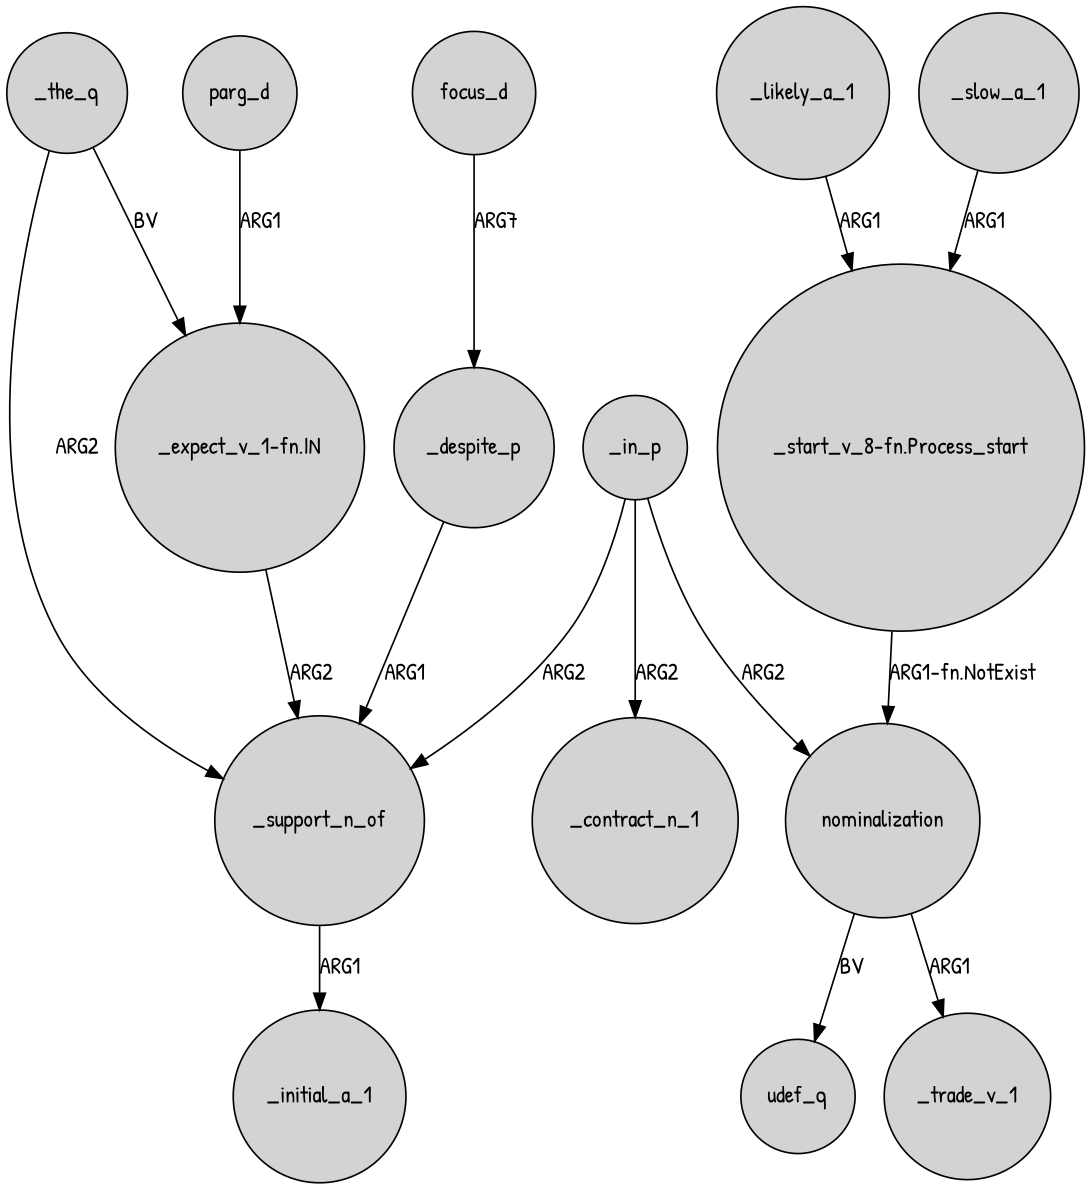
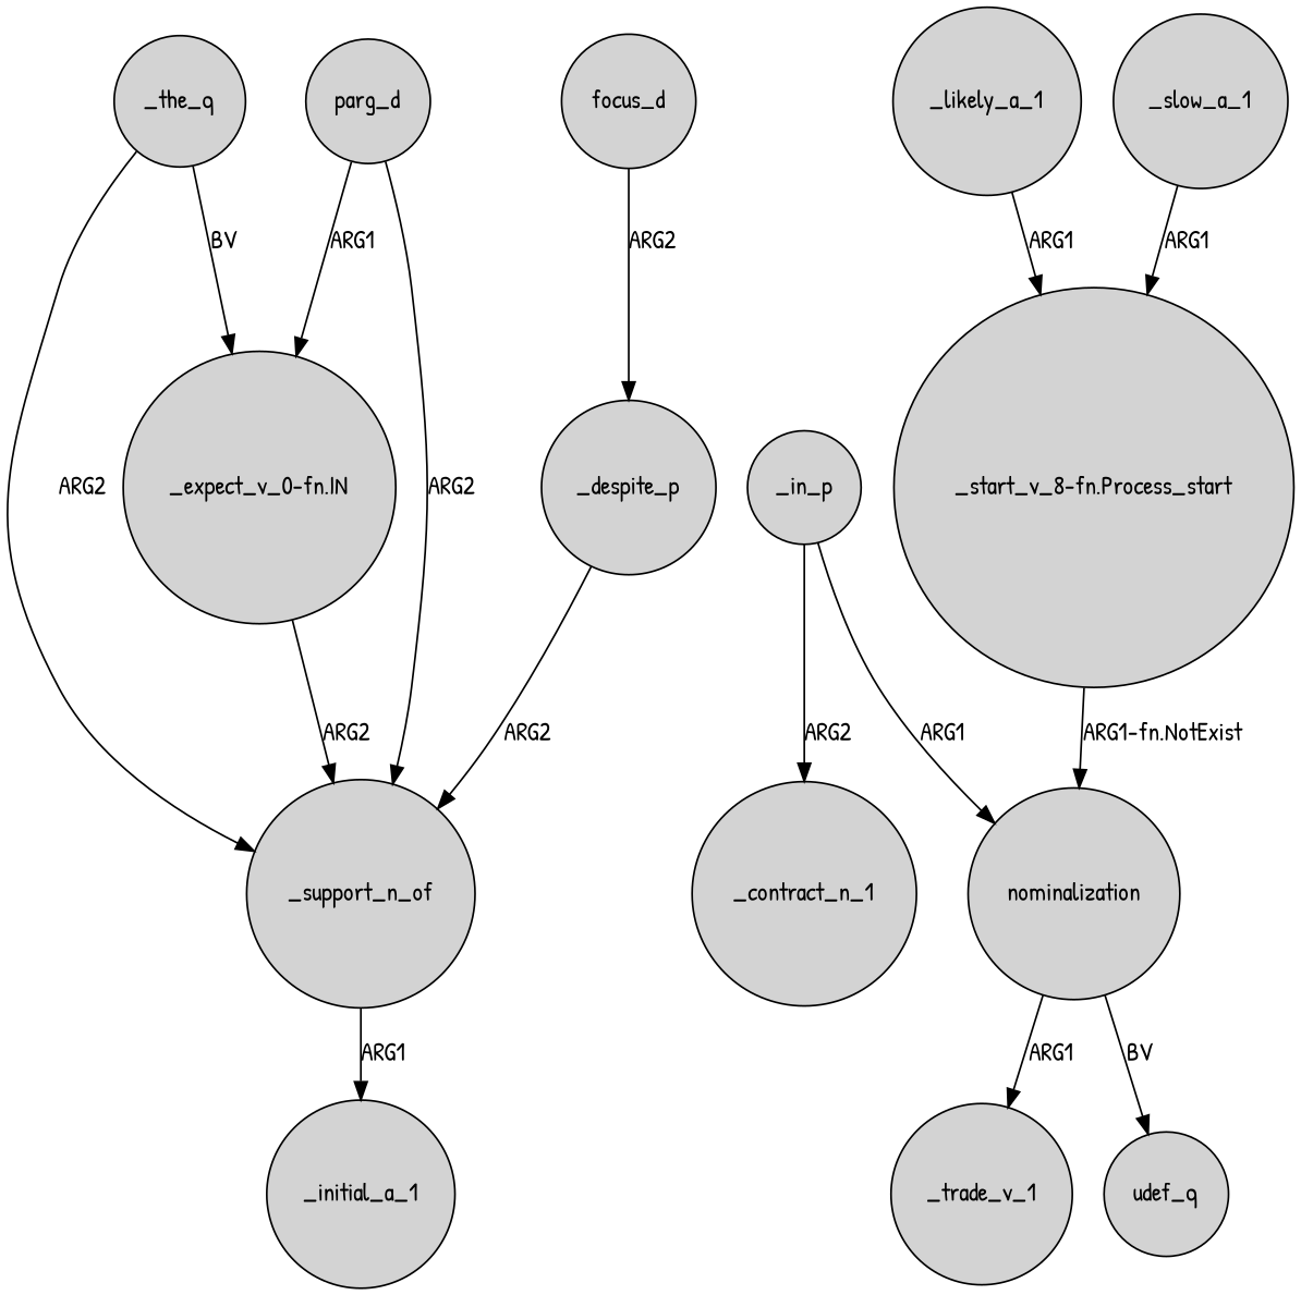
  digraph {
    fontname="Patrick Hand"
    node [fontname="Patrick Hand" shape=circle style=filled]
    edge [fontname="Patrick Hand"]
    _the_q
    _support_n_of
-   "_expect_v_1-fn.IN"
+   "_expect_v_1-fn.IN" [label="_expect_v_0-fn.IN"]
    _initial_a_1
    _despite_p
    n6 [label="_start_v_8-fn.Process_start"]
    _likely_a_1
    _slow_a_1
    nominalization
    _trade_v_1
    udef_q
    focus_d
    parg_d
    _in_p
    _contract_n_1
    _the_q -> _support_n_of [label=ARG2]
    _the_q -> "_expect_v_1-fn.IN" [label=BV]
    _support_n_of -> _initial_a_1 [label=ARG1]
    "_expect_v_1-fn.IN" -> _support_n_of [label=ARG2]
-   _despite_p -> _support_n_of [label=ARG1]
+   _despite_p -> _support_n_of [label=ARG2]
    n6 -> nominalization [label="ARG1-fn.NotExist"]
    _likely_a_1 -> n6 [label=ARG1]
    _slow_a_1 -> n6 [label=ARG1]
    nominalization -> _trade_v_1 [label=ARG1]
    nominalization -> udef_q [label=BV]
-   focus_d -> _despite_p [label=ARG7]
-   _in_p -> _support_n_of [label=ARG2]
+   focus_d -> _despite_p [label=ARG2]
+   parg_d -> _support_n_of [label=ARG2]
    parg_d -> "_expect_v_1-fn.IN" [label=ARG1]
-   _in_p -> nominalization [label=ARG2]
+   _in_p -> nominalization [label=ARG1]
    _in_p -> _contract_n_1 [label=ARG2]
  }
